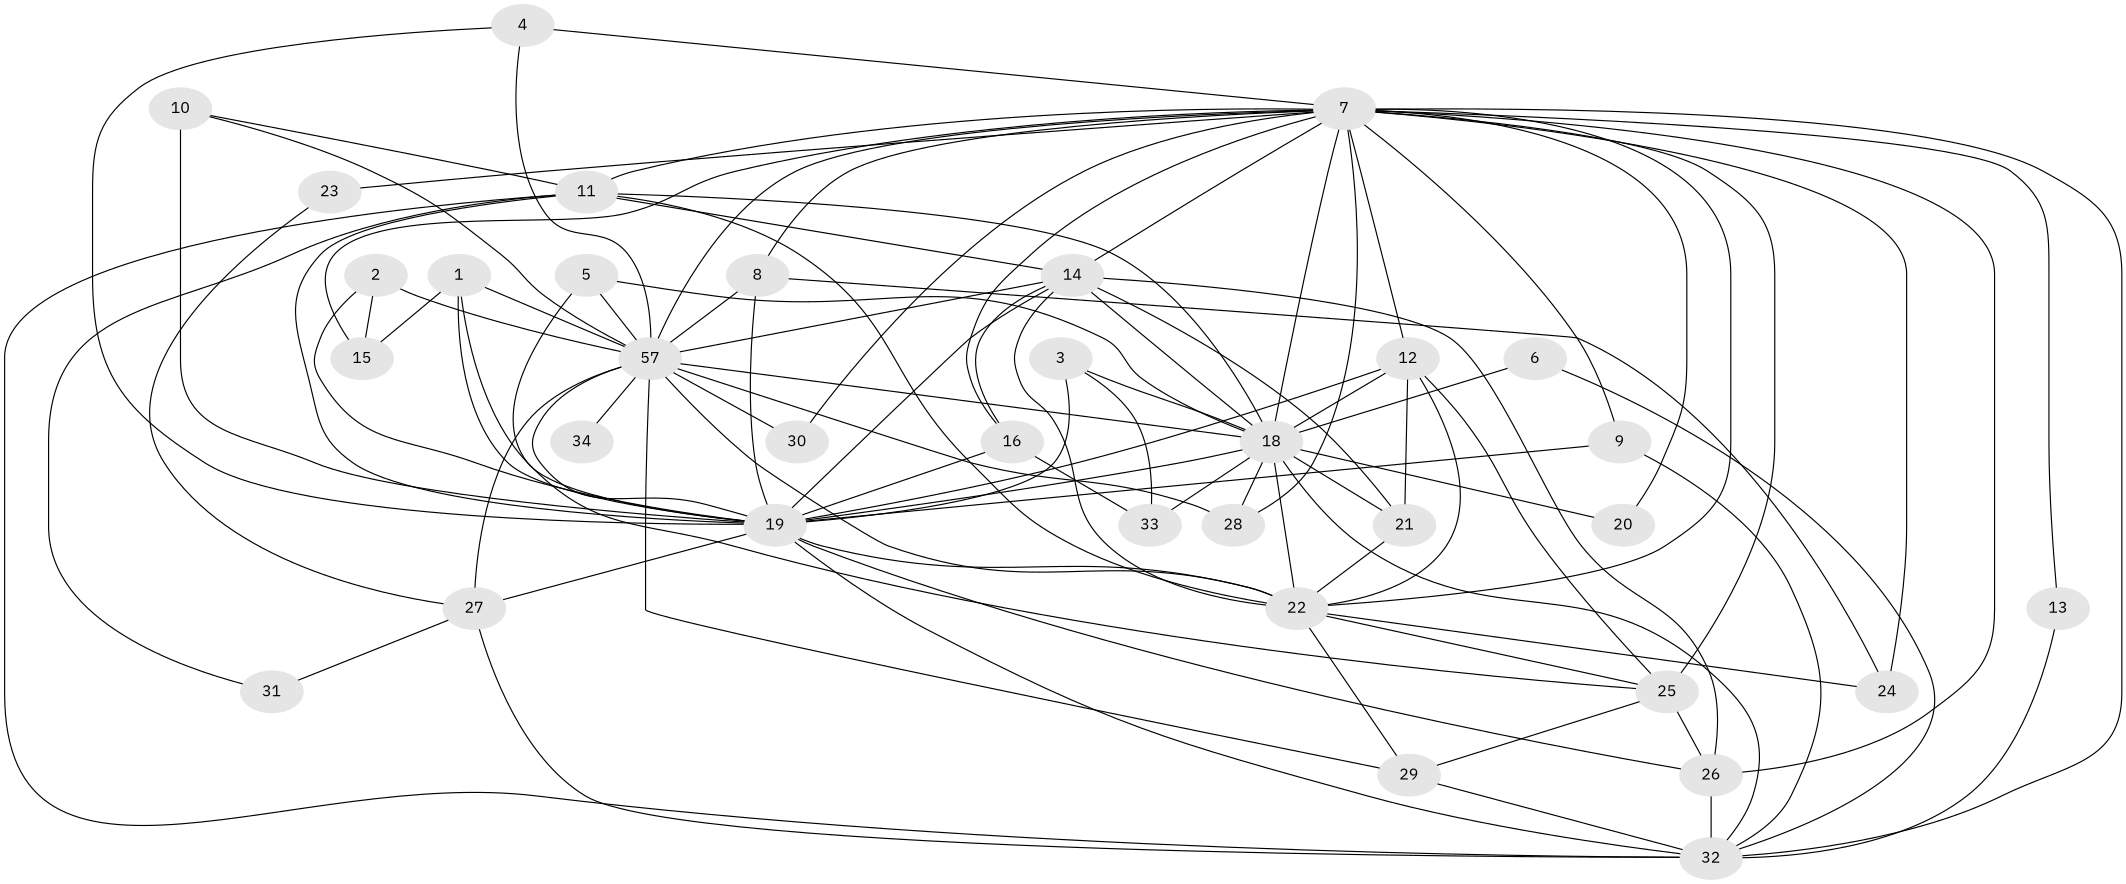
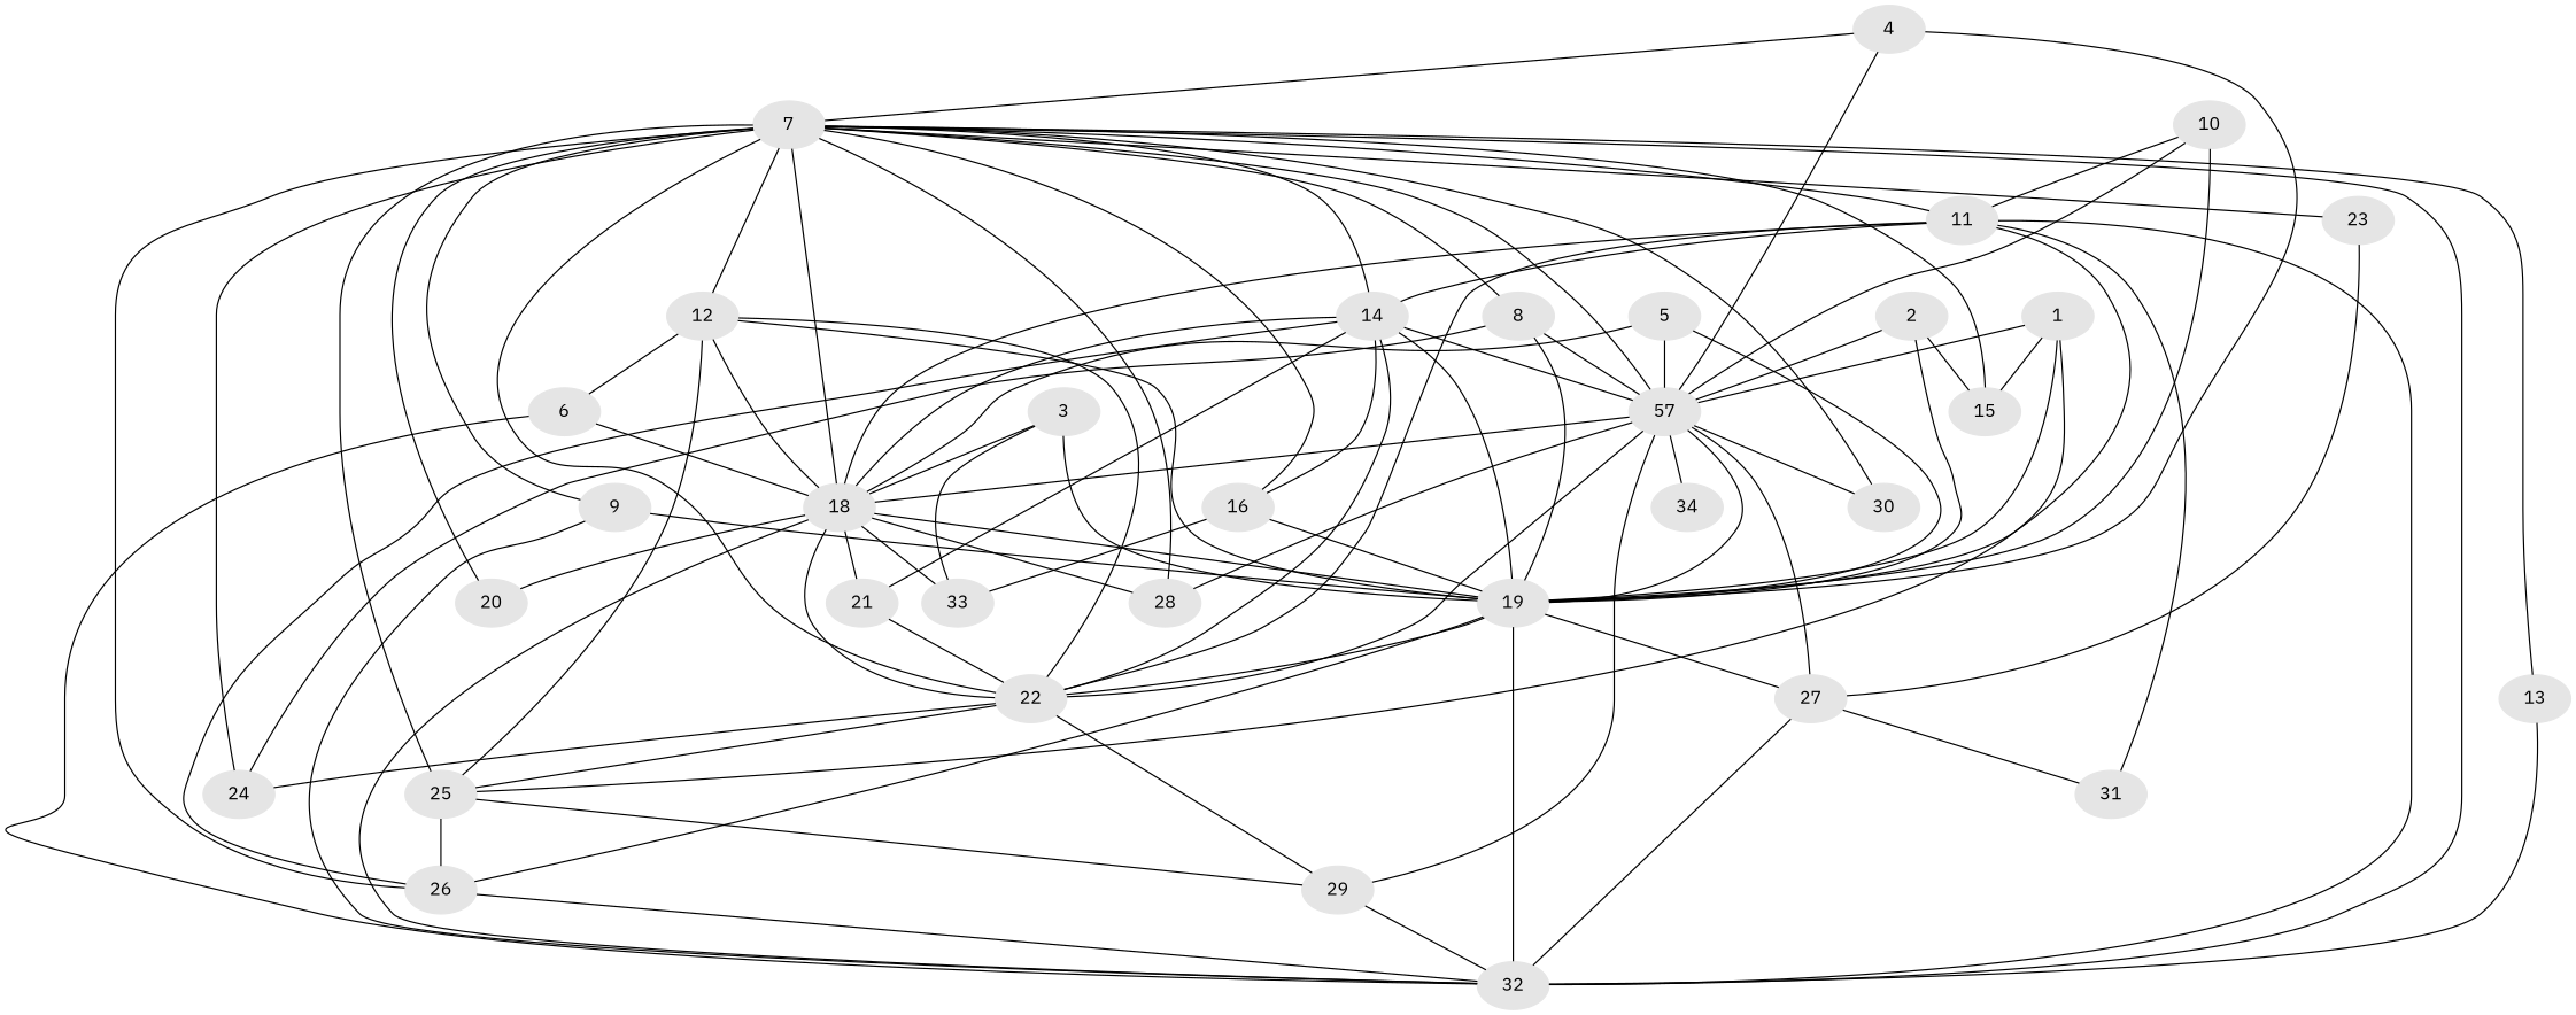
  graph {
    fontname="IBM Plex Sans"
    node [color=gray90 fontname="IBM Plex Sans" style=filled]
    edge [fontname="IBM Plex Sans" weight=1.0]
    1
    15
    n3 [label=57]
    19
    25
    18
    22
    28
    30
    27
    29
    34
    32
    26
    2
    3
    33
    20
    21
    4
    7
    8
    9
    11
    12
    13
    14
    16
    23
    24
    5
    6
    31
    10
    1 -- 15
    1 -- n3
    1 -- 19
    1 -- 25
    n3 -- 19 [weight=6.0]
    n3 -- 18 [weight=3.0]
    n3 -- 22 [weight=2.0]
    n3 -- 28 [weight=2.0]
    n3 -- 30
    n3 -- 27
    n3 -- 29
    n3 -- 34
    19 -- 22 [weight=3.0]
    19 -- 27
    19 -- 32 [weight=2.0]
    19 -- 26
    25 -- 29
    25 -- 26
    18 -- 19 [weight=10.0]
    18 -- 22 [weight=2.0]
    18 -- 28 [weight=2.0]
    18 -- 32
    18 -- 33 [weight=2.0]
    18 -- 20
    18 -- 21
    22 -- 25
    22 -- 29
    22 -- 24
    27 -- 32
    27 -- 31
    29 -- 32
    26 -- 32
    2 -- 15
    2 -- n3
    2 -- 19
    3 -- 19
    3 -- 18
    3 -- 33
    21 -- 22
    4 -- n3
    4 -- 19
    4 -- 7
    7 -- 15 [weight=2.0]
    7 -- n3 [weight=3.0]
    7 -- 25 [weight=7.0]
    7 -- 18 [weight=6.0]
    7 -- 22 [weight=3.0]
    7 -- 28
    7 -- 30
    7 -- 32
    7 -- 26 [weight=2.0]
    7 -- 20 [weight=3.0]
    7 -- 8
    7 -- 9
    7 -- 11 [weight=2.0]
    7 -- 12
    7 -- 13
    7 -- 14 [weight=2.0]
    7 -- 16 [weight=3.0]
    7 -- 23
    7 -- 24 [weight=3.0]
    8 -- n3
    8 -- 19 [weight=2.0]
    8 -- 24
    9 -- 19
    9 -- 32
    11 -- 19 [weight=2.0]
    11 -- 18
    11 -- 22
    11 -- 32
    11 -- 14
    11 -- 31
    12 -- 19
    12 -- 25
    12 -- 18
    12 -- 22
-   12 -- 21
+   12 -- 6
    13 -- 32
    14 -- n3
    14 -- 19 [weight=5.0]
    14 -- 18 [weight=5.0]
    14 -- 22
    14 -- 26
    14 -- 21
    14 -- 16
    16 -- 19 [weight=4.0]
    16 -- 33
    23 -- 27
    5 -- n3
    5 -- 19
    5 -- 18
    6 -- 18
    6 -- 32
    10 -- n3
    10 -- 19 [weight=3.0]
    10 -- 11
  }
